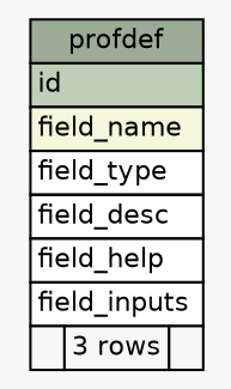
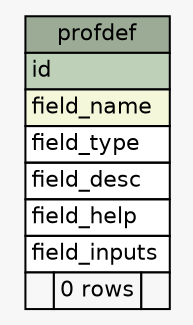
  digraph {
    bgcolor="#f7f7f7"
    fontname=Helvetica
    fontsize=11
    nodesep=0.18
    rankdir=RL
    ranksep=0.46
-   n1 [fontname=Helvetica fontsize=11 label=<     <TABLE BORDER="0" CELLBORDER="1" CELLSPACING="0" BGCOLOR="#ffffff">       <TR><TD COLSPAN="3" BGCOLOR="#9bab96" ALIGN="CENTER">profdef</TD></TR>       <TR><TD PORT="id" COLSPAN="3" BGCOLOR="#bed1b8" ALIGN="LEFT">id</TD></TR>       <TR><TD PORT="field_name" COLSPAN="3" BGCOLOR="#f4f7da" ALIGN="LEFT">field_name</TD></TR>       <TR><TD PORT="field_type" COLSPAN="3" ALIGN="LEFT">field_type</TD></TR>       <TR><TD PORT="field_desc" COLSPAN="3" ALIGN="LEFT">field_desc</TD></TR>       <TR><TD PORT="field_help" COLSPAN="3" ALIGN="LEFT">field_help</TD></TR>       <TR><TD PORT="field_inputs" COLSPAN="3" ALIGN="LEFT">field_inputs</TD></TR>       <TR><TD ALIGN="LEFT" BGCOLOR="#f7f7f7">  </TD><TD ALIGN="RIGHT" BGCOLOR="#f7f7f7">3 rows</TD><TD ALIGN="RIGHT" BGCOLOR="#f7f7f7">  </TD></TR>     </TABLE>> shape=plaintext]
+   n1 [fontname=Helvetica fontsize=11 label=<     <TABLE BORDER="0" CELLBORDER="1" CELLSPACING="0" BGCOLOR="#ffffff">       <TR><TD COLSPAN="3" BGCOLOR="#9bab96" ALIGN="CENTER">profdef</TD></TR>       <TR><TD PORT="id" COLSPAN="3" BGCOLOR="#bed1b8" ALIGN="LEFT">id</TD></TR>       <TR><TD PORT="field_name" COLSPAN="3" BGCOLOR="#f4f7da" ALIGN="LEFT">field_name</TD></TR>       <TR><TD PORT="field_type" COLSPAN="3" ALIGN="LEFT">field_type</TD></TR>       <TR><TD PORT="field_desc" COLSPAN="3" ALIGN="LEFT">field_desc</TD></TR>       <TR><TD PORT="field_help" COLSPAN="3" ALIGN="LEFT">field_help</TD></TR>       <TR><TD PORT="field_inputs" COLSPAN="3" ALIGN="LEFT">field_inputs</TD></TR>       <TR><TD ALIGN="LEFT" BGCOLOR="#f7f7f7">  </TD><TD ALIGN="RIGHT" BGCOLOR="#f7f7f7">0 rows</TD><TD ALIGN="RIGHT" BGCOLOR="#f7f7f7">  </TD></TR>     </TABLE>> shape=plaintext]
  }
